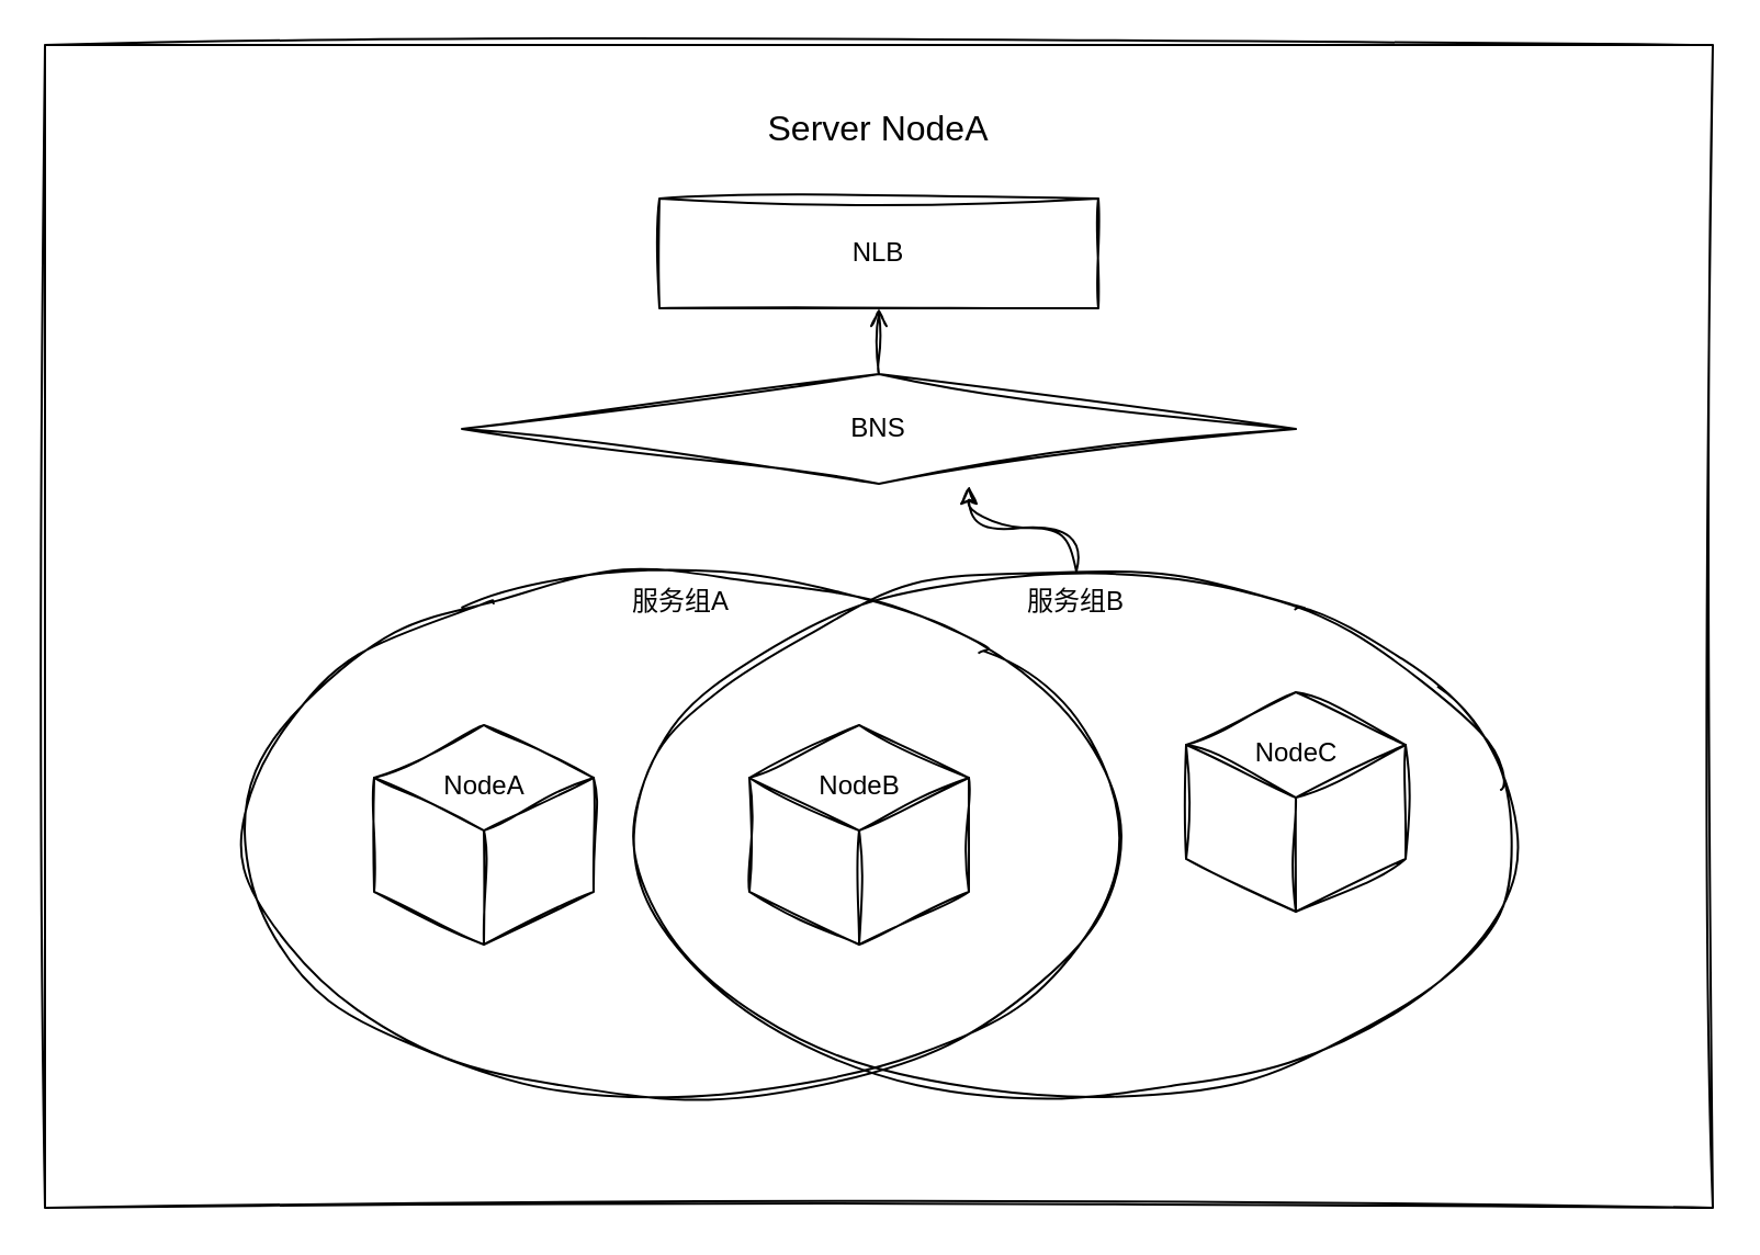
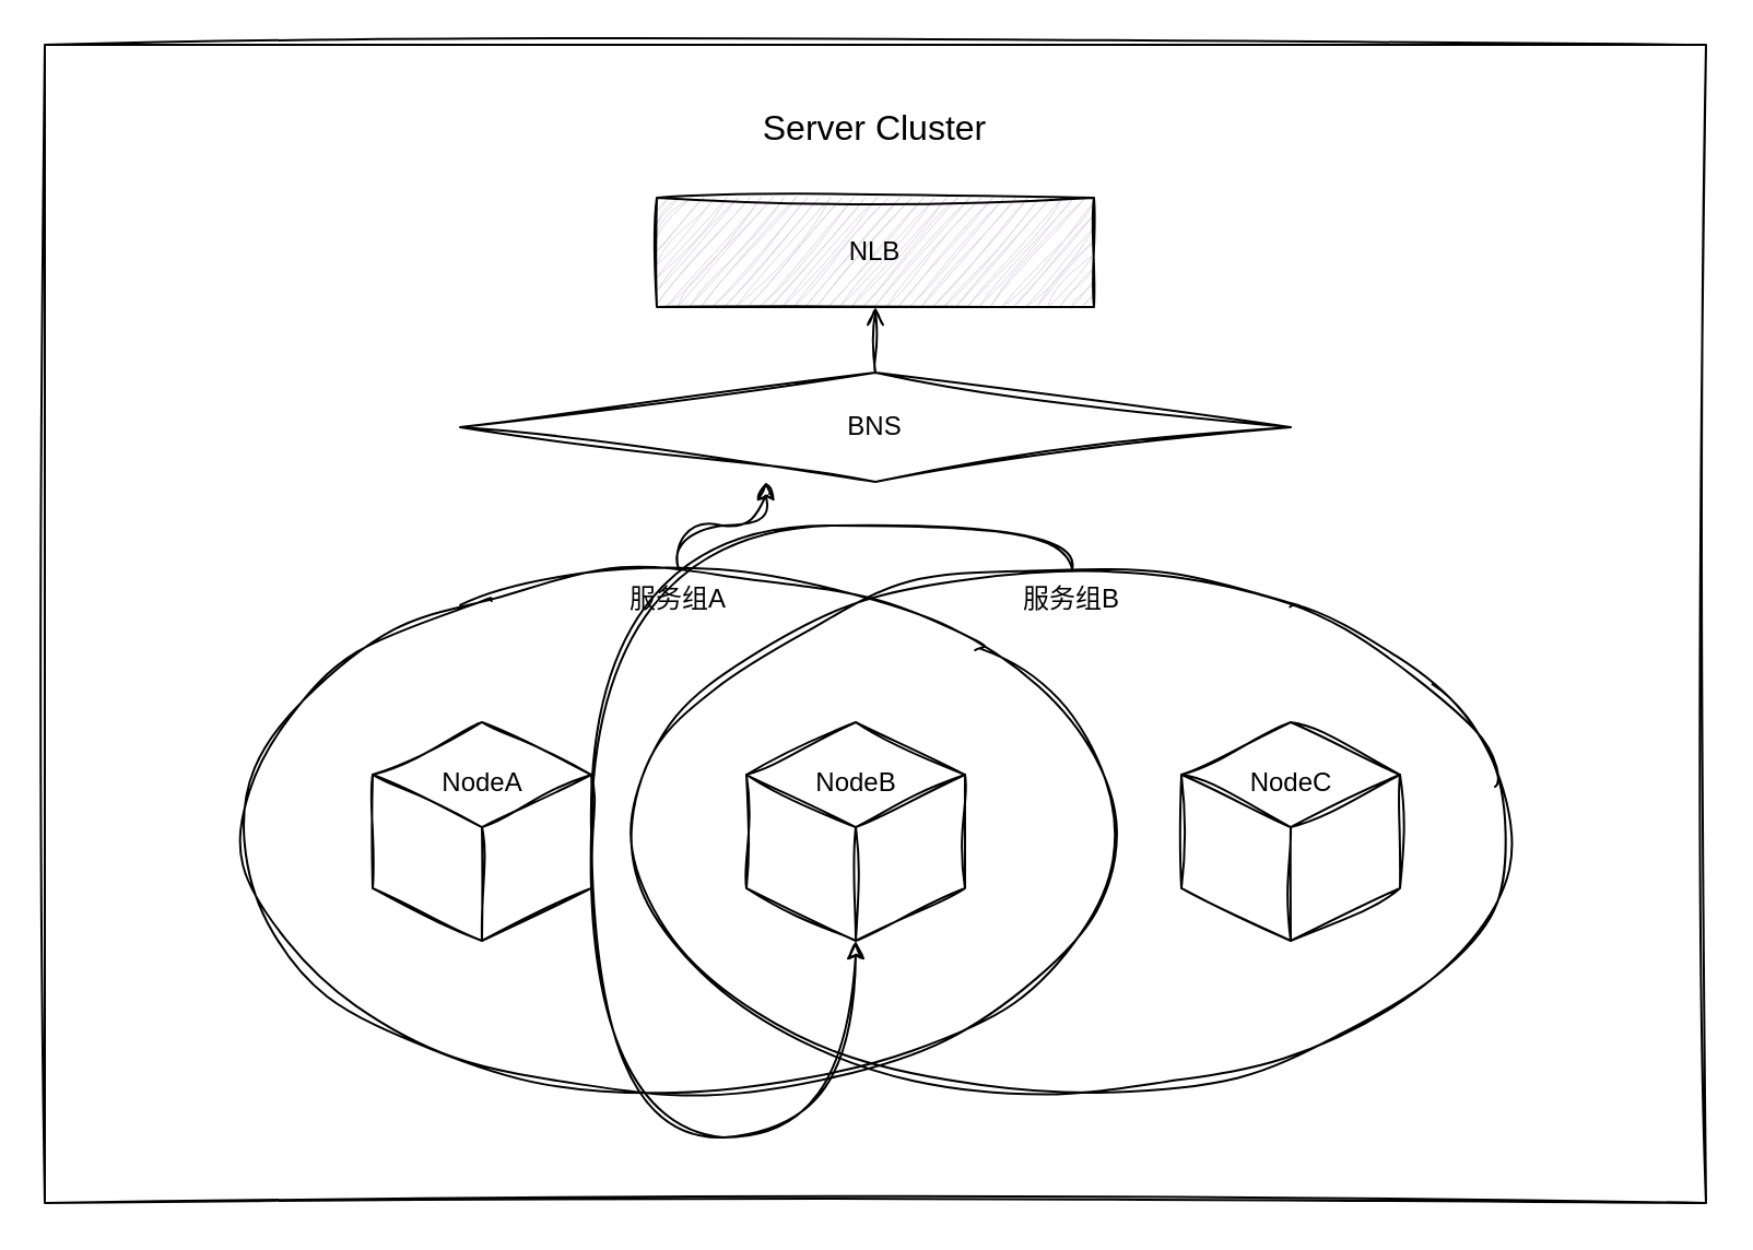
  <mxCell id="0" />
  <mxCell id="1" parent="0" />
- <mxCell id="2" value="&lt;div&gt;&lt;font style=&quot;font-size: 18px;&quot;&gt;&lt;br&gt;&lt;/font&gt;&lt;/div&gt;&lt;font size=&quot;3&quot;&gt;Server NodeA&lt;/font&gt;" style="rounded=0;whiteSpace=wrap;html=1;sketch=1;hachureGap=4;jiggle=2;curveFitting=1;verticalAlign=top;" parent="1" vertex="1"><mxGeometry x="20" y="20" width="760" height="530" as="geometry" /></mxCell>
+ <mxCell id="2" value="&lt;div&gt;&lt;font style=&quot;font-size: 18px;&quot;&gt;&lt;br&gt;&lt;/font&gt;&lt;/div&gt;&lt;font size=&quot;3&quot;&gt;Server Cluster&lt;/font&gt;" style="rounded=0;whiteSpace=wrap;html=1;sketch=1;hachureGap=4;jiggle=2;curveFitting=1;verticalAlign=top;" parent="1" vertex="1"><mxGeometry x="20" y="20" width="760" height="530" as="geometry" /></mxCell>
  <mxCell id="3" value="BNS" style="rhombus;whiteSpace=wrap;html=1;sketch=1;hachureGap=4;jiggle=2;curveFitting=1;" parent="1" vertex="1"><mxGeometry x="210" y="170" width="380" height="50" as="geometry" /></mxCell>
- <mxCell id="4" value="NLB" style="rounded=0;whiteSpace=wrap;html=1;sketch=1;hachureGap=4;jiggle=2;curveFitting=1;" parent="1" vertex="1"><mxGeometry x="300" y="90" width="200" height="50" as="geometry" /></mxCell>
+ <mxCell id="4" value="NLB" style="rounded=0;whiteSpace=wrap;html=1;sketch=1;hachureGap=4;jiggle=2;curveFitting=1;fillColor=#e1d5e7;" parent="1" vertex="1"><mxGeometry x="300" y="90" width="200" height="50" as="geometry" /></mxCell>
  <mxCell id="5" value="服务组A" style="ellipse;whiteSpace=wrap;html=1;sketch=1;hachureGap=4;jiggle=2;curveFitting=1;verticalAlign=top;fillColor=none;" parent="1" vertex="1"><mxGeometry x="110" y="260" width="400" height="240" as="geometry" /></mxCell>
  <mxCell id="6" value="服务组B" style="ellipse;whiteSpace=wrap;html=1;sketch=1;hachureGap=4;jiggle=2;curveFitting=1;verticalAlign=top;fillColor=none;" parent="1" vertex="1"><mxGeometry x="290" y="260" width="400" height="240" as="geometry" /></mxCell>
  <mxCell id="7" value="&lt;div&gt;&lt;br&gt;&lt;/div&gt;NodeA" style="html=1;shape=mxgraph.basic.isocube;isoAngle=15;sketch=1;hachureGap=4;jiggle=2;curveFitting=1;verticalAlign=top;" parent="1" vertex="1"><mxGeometry x="170" y="330" width="100" height="100" as="geometry" /></mxCell>
  <mxCell id="8" value="&lt;div&gt;&lt;br&gt;&lt;/div&gt;NodeB" style="html=1;shape=mxgraph.basic.isocube;isoAngle=15;sketch=1;hachureGap=4;jiggle=2;curveFitting=1;verticalAlign=top;" parent="1" vertex="1"><mxGeometry x="341" y="330" width="100" height="100" as="geometry" /></mxCell>
- <mxCell id="9" value="&lt;div&gt;&lt;br&gt;&lt;/div&gt;NodeC" style="html=1;shape=mxgraph.basic.isocube;isoAngle=15;sketch=1;hachureGap=4;jiggle=2;curveFitting=1;verticalAlign=top;" parent="1" vertex="1"><mxGeometry x="540" y="315" width="100" height="100" as="geometry" /></mxCell>
- <mxCell id="11" style="edgeStyle=orthogonalEdgeStyle;rounded=0;sketch=1;hachureGap=4;jiggle=2;curveFitting=1;orthogonalLoop=1;jettySize=auto;html=1;exitX=0.5;exitY=0;exitDx=0;exitDy=0;entryX=0.608;entryY=1.02;entryDx=0;entryDy=0;entryPerimeter=0;curved=1;" parent="1" source="6" target="3" edge="1"><mxGeometry relative="1" as="geometry" /></mxCell>
+ <mxCell id="9" value="&lt;div&gt;&lt;br&gt;&lt;/div&gt;NodeC" style="html=1;shape=mxgraph.basic.isocube;isoAngle=15;sketch=1;hachureGap=4;jiggle=2;curveFitting=1;verticalAlign=top;" parent="1" vertex="1"><mxGeometry x="540" y="330" width="100" height="100" as="geometry" /></mxCell>
+ <mxCell id="10" style="edgeStyle=orthogonalEdgeStyle;rounded=0;sketch=1;hachureGap=4;jiggle=2;curveFitting=1;orthogonalLoop=1;jettySize=auto;html=1;exitX=0.5;exitY=0;exitDx=0;exitDy=0;entryX=0.368;entryY=1;entryDx=0;entryDy=0;entryPerimeter=0;curved=1;" parent="1" source="5" target="3" edge="1"><mxGeometry relative="1" as="geometry" /></mxCell>
+ <mxCell id="11" style="edgeStyle=orthogonalEdgeStyle;rounded=0;sketch=1;hachureGap=4;jiggle=2;curveFitting=1;orthogonalLoop=1;jettySize=auto;html=1;exitX=0.5;exitY=0;exitDx=0;exitDy=0;curved=1;" parent="1" source="6" target="8" edge="1"><mxGeometry relative="1" as="geometry" /></mxCell>
  <mxCell id="12" style="edgeStyle=orthogonalEdgeStyle;rounded=0;sketch=1;hachureGap=4;jiggle=2;curveFitting=1;orthogonalLoop=1;jettySize=auto;html=1;exitX=0.5;exitY=0;exitDx=0;exitDy=0;entryX=0.5;entryY=1;entryDx=0;entryDy=0;endArrow=open;" parent="1" source="3" target="4" edge="1"><mxGeometry relative="1" as="geometry" /></mxCell>
